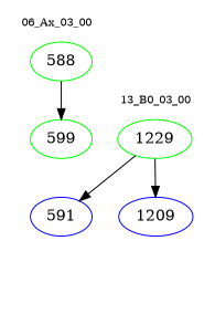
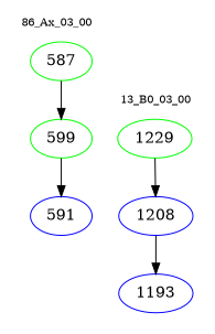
  digraph {
    node [color=green]
    edge [color=black]
-   n1 [label=588]
+   n1 [label=587]
    n2 [label=599]
    n3 [color=blue label=591]
    n4 [label=1229]
-   n5 [color=blue label=1209]
+   n5 [color=blue label=1208]
+   n6 [color=blue label=1193]
    subgraph cluster_1 {
      color=white
      fontsize=10
-     label="06_Ax_03_00"
+     label="86_Ax_03_00"
      n1
      n2
      n3
    }
    subgraph cluster_2 {
      color=white
      fontsize=10
      label="13_B0_03_00"
      n4
      n5
+     n6
    }
    n1 -> n2
-   n4 -> n3
+   n2 -> n3
    n4 -> n5
+   n5 -> n6
  }
